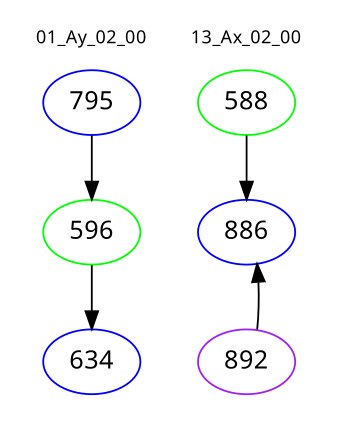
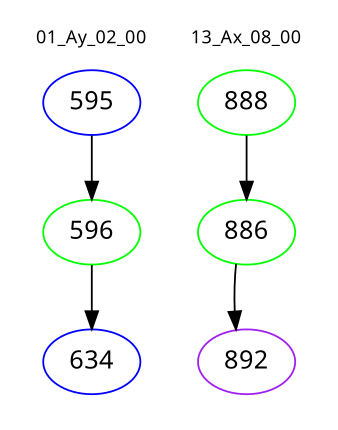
  digraph {
    fontname="Noto Sans"
    node [color=blue fontname="Noto Sans"]
    edge [color=black fontname="Noto Sans"]
-   n1 [label=795]
+   n1 [label=595]
    n2 [color=green label=596]
    n3 [label=634]
-   n4 [label=886]
+   n4 [color=green label=886]
    n5 [color=purple label=892]
-   n6 [color=green label=588]
+   n6 [color=green label=888]
    subgraph cluster_1 {
      color=white
      fontsize=10
      label="01_Ay_02_00"
      n1
      n2
      n3
    }
    subgraph cluster_2 {
      color=white
      fontsize=10
-     label="13_Ax_02_00"
+     label="13_Ax_08_00"
      n4
      n5
      n6
    }
    n1 -> n2
    n2 -> n3
-   n5 -> n4
+   n4 -> n5
    n6 -> n4
  }
